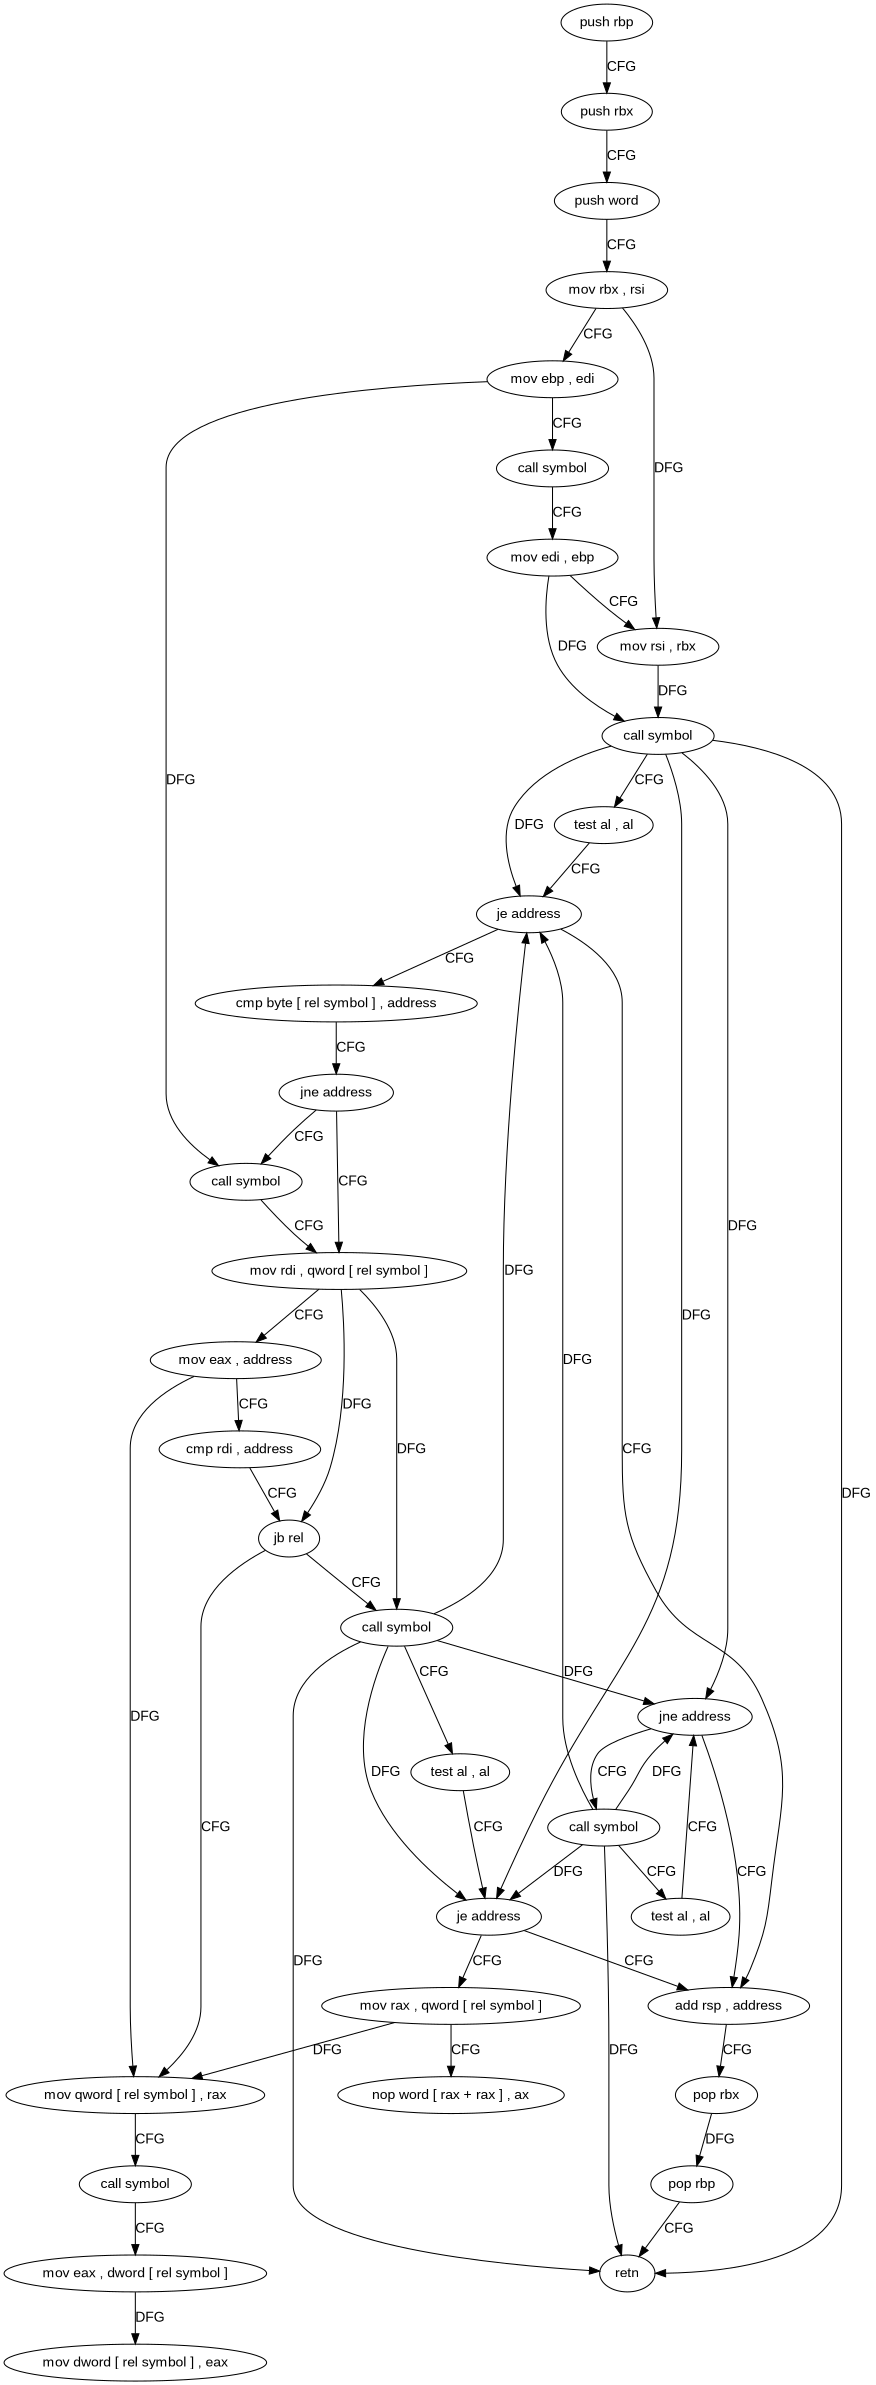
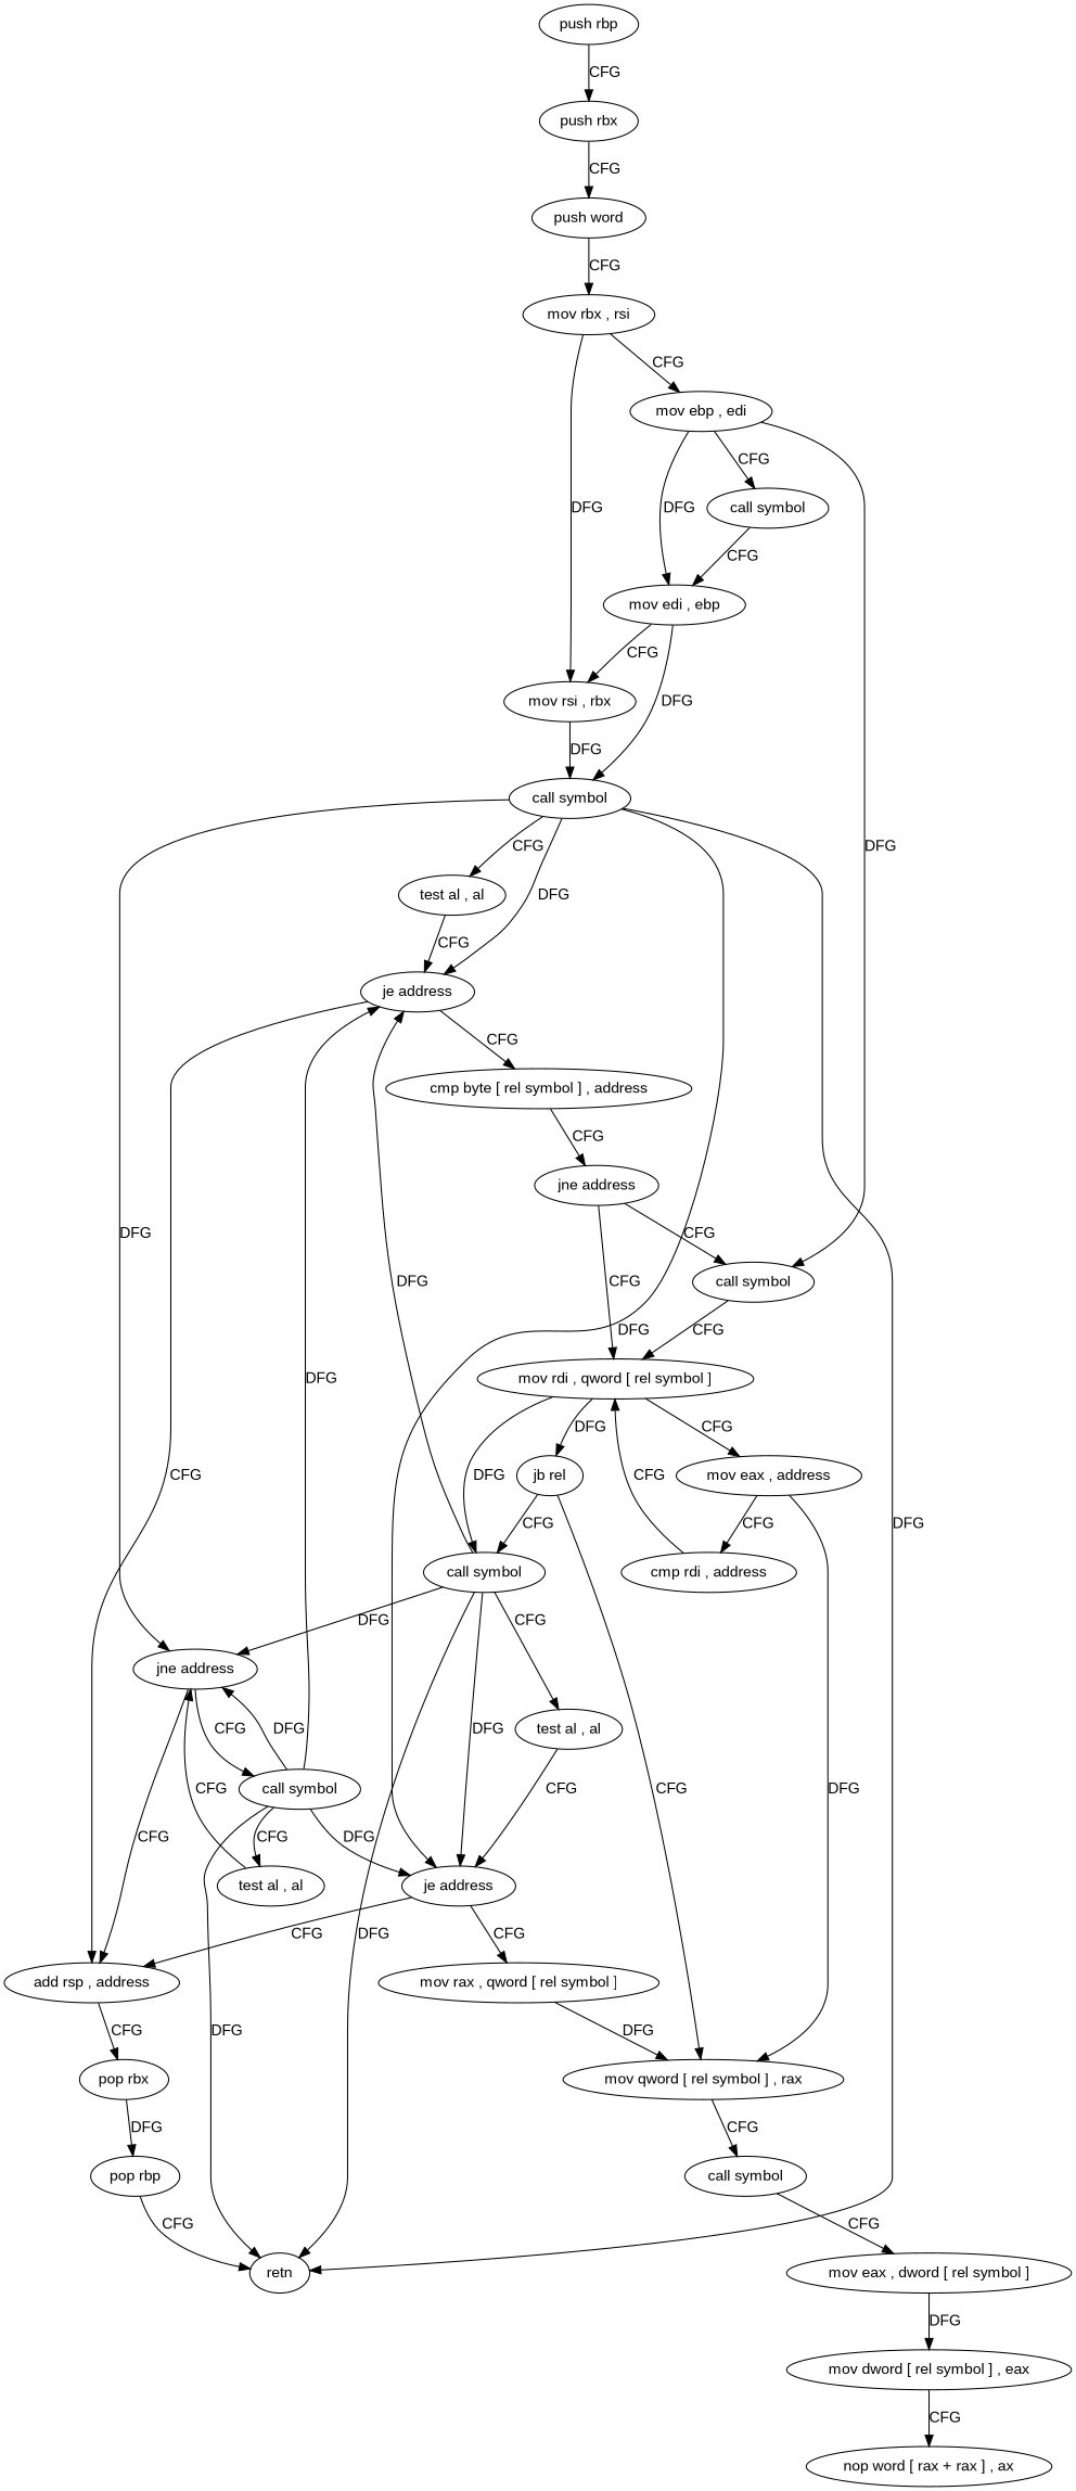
  digraph {
    fontname="Liberation Sans"
    node [fontname="Liberation Sans"]
    edge [fontname="Liberation Sans"]
    n1 [label="push rbp"]
    n2 [label="push rbx"]
    n3 [label="push word"]
    n4 [label="mov rbx , rsi"]
    n5 [label="mov ebp , edi"]
    n6 [label="mov rsi , rbx"]
    n7 [label="call symbol"]
    n8 [label="mov edi , ebp"]
    n9 [label="call symbol"]
    n10 [label="call symbol"]
    n11 [label="mov rdi , qword [ rel symbol ]"]
    n12 [label="test al , al"]
    n13 [label="je address"]
    n14 [label=retn]
    n15 [label="je address"]
    n16 [label="jne address"]
    n17 [label="add rsp , address"]
    n18 [label="cmp byte [ rel symbol ] , address"]
    n19 [label="mov rax , qword [ rel symbol ]"]
    n20 [label="call symbol"]
    n21 [label="pop rbx"]
    n22 [label="jne address"]
    n23 [label="pop rbp"]
    n24 [label="mov eax , address"]
    n25 [label="jb rel"]
    n26 [label="call symbol"]
    n27 [label="cmp rdi , address"]
    n28 [label="mov qword [ rel symbol ] , rax"]
    n29 [label="test al , al"]
    n30 [label="call symbol"]
    n31 [label="mov eax , dword [ rel symbol ]"]
    n32 [label="mov dword [ rel symbol ] , eax"]
    n33 [label="nop word [ rax + rax ] , ax"]
    n34 [label="test al , al"]
    n1 -> n2 [label=CFG]
    n2 -> n3 [label=CFG]
    n3 -> n4 [label=CFG]
    n4 -> n5 [label=CFG]
    n4 -> n6 [label=DFG]
    n5 -> n7 [label=CFG]
+   n5 -> n8 [label=DFG]
    n5 -> n9 [label=DFG]
    n6 -> n10 [label=DFG]
    n7 -> n8 [label=CFG]
    n8 -> n6 [label=CFG]
    n8 -> n10 [label=DFG]
    n9 -> n11 [label=CFG]
    n10 -> n12 [label=CFG]
    n10 -> n13 [label=DFG]
    n10 -> n14 [label=DFG]
    n10 -> n15 [label=DFG]
    n10 -> n16 [label=DFG]
    n11 -> n24 [label=CFG]
    n11 -> n25 [label=DFG]
    n11 -> n26 [label=DFG]
    n12 -> n13 [label=CFG]
    n13 -> n17 [label=CFG]
    n13 -> n18 [label=CFG]
    n15 -> n17 [label=CFG]
    n15 -> n19 [label=CFG]
    n16 -> n17 [label=CFG]
    n16 -> n20 [label=CFG]
    n17 -> n21 [label=CFG]
    n18 -> n22 [label=CFG]
    n19 -> n28 [label=DFG]
    n20 -> n13 [label=DFG]
    n20 -> n14 [label=DFG]
    n20 -> n15 [label=DFG]
    n20 -> n16 [label=DFG]
    n20 -> n34 [label=CFG]
    n21 -> n23 [label=DFG]
    n22 -> n9 [label=CFG]
    n22 -> n11 [label=CFG]
    n23 -> n14 [label=CFG]
    n24 -> n27 [label=CFG]
    n24 -> n28 [label=DFG]
    n25 -> n26 [label=CFG]
    n25 -> n28 [label=CFG]
    n26 -> n13 [label=DFG]
    n26 -> n14 [label=DFG]
    n26 -> n15 [label=DFG]
    n26 -> n16 [label=DFG]
    n26 -> n29 [label=CFG]
-   n27 -> n25 [label=CFG]
+   n27 -> n11 [label=CFG]
    n28 -> n30 [label=CFG]
    n29 -> n15 [label=CFG]
    n30 -> n31 [label=CFG]
    n31 -> n32 [label=DFG]
-   n19 -> n33 [label=CFG]
+   n32 -> n33 [label=CFG]
    n34 -> n16 [label=CFG]
  }
